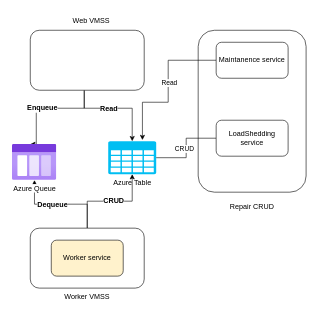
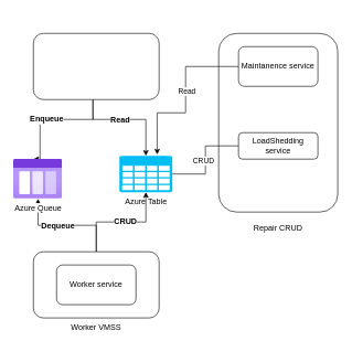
  <mxCell id="0" />
  <mxCell id="1" parent="0" />
  <mxCell id="2" style="edgeStyle=orthogonalEdgeStyle;rounded=0;orthogonalLoop=1;jettySize=auto;html=1;entryX=0.406;entryY=0;entryDx=0;entryDy=0;entryPerimeter=0;fontSize=14;" edge="1" parent="1" source="6" target="14"><mxGeometry relative="1" as="geometry"><Array as="points"><mxPoint x="140" y="180" /><mxPoint x="60" y="180" /></Array></mxGeometry></mxCell>
  <mxCell id="3" value="Enqueue" style="edgeLabel;html=1;align=center;verticalAlign=middle;resizable=0;points=[];fontStyle=1;fontSize=12;" vertex="1" connectable="0" parent="2"><mxGeometry x="0.118" y="-1" relative="1" as="geometry"><mxPoint as="offset" /></mxGeometry></mxCell>
  <mxCell id="4" style="edgeStyle=orthogonalEdgeStyle;rounded=0;orthogonalLoop=1;jettySize=auto;html=1;entryX=0.5;entryY=0;entryDx=0;entryDy=0;entryPerimeter=0;" edge="1" parent="1" source="6" target="13"><mxGeometry relative="1" as="geometry"><Array as="points"><mxPoint x="140" y="180" /><mxPoint x="220" y="180" /></Array></mxGeometry></mxCell>
  <mxCell id="5" value="Read" style="edgeLabel;html=1;align=center;verticalAlign=middle;resizable=0;points=[];fontStyle=1;fontSize=12;" vertex="1" connectable="0" parent="4"><mxGeometry x="0.063" relative="1" as="geometry"><mxPoint x="-18" as="offset" /></mxGeometry></mxCell>
  <mxCell id="6" value="" style="rounded=1;whiteSpace=wrap;html=1;" vertex="1" parent="1"><mxGeometry x="50" y="50" width="190" height="100" as="geometry" /></mxCell>
  <mxCell id="7" style="edgeStyle=orthogonalEdgeStyle;rounded=0;orthogonalLoop=1;jettySize=auto;html=1;" edge="1" parent="1" source="11" target="13"><mxGeometry relative="1" as="geometry" /></mxCell>
  <mxCell id="8" value="CRUD" style="edgeLabel;html=1;align=center;verticalAlign=middle;resizable=0;points=[];fontSize=12;fontStyle=1" vertex="1" connectable="0" parent="7"><mxGeometry x="0.063" y="1" relative="1" as="geometry"><mxPoint as="offset" /></mxGeometry></mxCell>
  <mxCell id="9" style="edgeStyle=orthogonalEdgeStyle;rounded=0;orthogonalLoop=1;jettySize=auto;html=1;" edge="1" parent="1" source="11" target="14"><mxGeometry relative="1" as="geometry" /></mxCell>
  <mxCell id="10" value="Dequeue" style="edgeLabel;html=1;align=center;verticalAlign=middle;resizable=0;points=[];fontSize=12;fontStyle=1" vertex="1" connectable="0" parent="9"><mxGeometry x="0.18" relative="1" as="geometry"><mxPoint as="offset" /></mxGeometry></mxCell>
  <mxCell id="11" value="Worker Role" style="rounded=1;whiteSpace=wrap;html=1;" vertex="1" parent="1"><mxGeometry x="50" y="380" width="190" height="100" as="geometry" /></mxCell>
  <mxCell id="12" value="" style="rounded=1;whiteSpace=wrap;html=1;" vertex="1" parent="1"><mxGeometry x="330" y="50" width="180" height="270" as="geometry" /></mxCell>
  <mxCell id="13" value="Azure Table" style="verticalLabelPosition=bottom;html=1;verticalAlign=top;align=center;strokeColor=none;fillColor=#00BEF2;shape=mxgraph.azure.storage;pointerEvents=1;" vertex="1" parent="1"><mxGeometry x="180" y="235" width="80" height="55" as="geometry" /></mxCell>
  <mxCell id="14" value="Azure Queue" style="image;aspect=fixed;html=1;points=[];align=center;fontSize=12;image=img/lib/azure2/general/Storage_Queue.svg;" vertex="1" parent="1"><mxGeometry x="20" y="240" width="73.85" height="60" as="geometry" /></mxCell>
- <mxCell id="15" value="Worker service" style="rounded=1;whiteSpace=wrap;html=1;fillColor=#fff2cc;" vertex="1" parent="1"><mxGeometry x="85" y="400" width="120" height="60" as="geometry" /></mxCell>
+ <mxCell id="15" value="Worker service" style="rounded=1;whiteSpace=wrap;html=1;" vertex="1" parent="1"><mxGeometry x="85" y="400" width="120" height="60" as="geometry" /></mxCell>
  <mxCell id="16" style="edgeStyle=orthogonalEdgeStyle;rounded=0;orthogonalLoop=1;jettySize=auto;html=1;entryX=0.713;entryY=-0.036;entryDx=0;entryDy=0;entryPerimeter=0;" edge="1" parent="1" source="18" target="13"><mxGeometry relative="1" as="geometry"><Array as="points"><mxPoint x="280" y="100" /><mxPoint x="280" y="170" /><mxPoint x="237" y="170" /></Array></mxGeometry></mxCell>
  <mxCell id="17" value="Read" style="edgeLabel;html=1;align=center;verticalAlign=middle;resizable=0;points=[];" vertex="1" connectable="0" parent="16"><mxGeometry x="-0.086" y="1" relative="1" as="geometry"><mxPoint as="offset" /></mxGeometry></mxCell>
  <mxCell id="18" value="Maintanence service" style="rounded=1;whiteSpace=wrap;html=1;" vertex="1" parent="1"><mxGeometry x="360" y="70" width="120" height="60" as="geometry" /></mxCell>
  <mxCell id="19" value="Worker VMSS" style="text;html=1;strokeColor=none;fillColor=none;align=center;verticalAlign=middle;whiteSpace=wrap;rounded=0;" vertex="1" parent="1"><mxGeometry x="96.93" y="480" width="96.15" height="30" as="geometry" /></mxCell>
  <mxCell id="20" value="Repair CRUD" style="text;html=1;strokeColor=none;fillColor=none;align=center;verticalAlign=middle;whiteSpace=wrap;rounded=0;" vertex="1" parent="1"><mxGeometry x="371.92" y="330" width="96.15" height="30" as="geometry" /></mxCell>
- <mxCell id="21" value="Web VMSS" style="text;html=1;strokeColor=none;fillColor=none;align=center;verticalAlign=middle;whiteSpace=wrap;rounded=0;" vertex="1" parent="1"><mxGeometry x="103.85" y="20" width="96.15" height="30" as="geometry" /></mxCell>
  <mxCell id="22" style="edgeStyle=orthogonalEdgeStyle;rounded=0;orthogonalLoop=1;jettySize=auto;html=1;entryX=1;entryY=0.5;entryDx=0;entryDy=0;entryPerimeter=0;endArrow=none;" edge="1" parent="1" source="24" target="13"><mxGeometry relative="1" as="geometry" /></mxCell>
  <mxCell id="23" value="CRUD" style="edgeLabel;html=1;align=center;verticalAlign=middle;resizable=0;points=[];" vertex="1" connectable="0" parent="22"><mxGeometry x="0.011" y="-4" relative="1" as="geometry"><mxPoint as="offset" /></mxGeometry></mxCell>
- <mxCell id="24" value="LoadShedding service" style="rounded=1;whiteSpace=wrap;html=1;" vertex="1" parent="1"><mxGeometry x="360" y="200" width="120" height="60" as="geometry" /></mxCell>
+ <mxCell id="24" value="LoadShedding service" style="rounded=1;whiteSpace=wrap;html=1;" vertex="1" parent="1"><mxGeometry x="360" y="200" width="120" height="40" as="geometry" /></mxCell>
